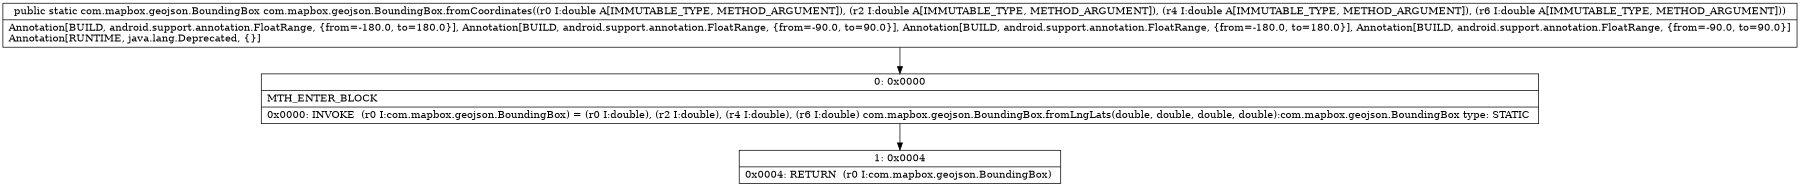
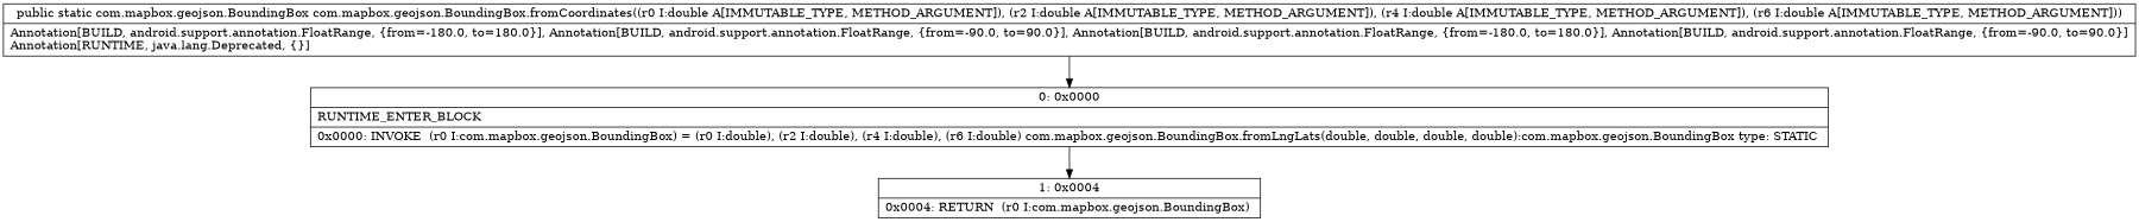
  digraph {
    node [shape=record]
-   n1 [label="{0\:\ 0x0000|MTH_ENTER_BLOCK\l|0x0000: INVOKE  (r0 I:com.mapbox.geojson.BoundingBox) = (r0 I:double), (r2 I:double), (r4 I:double), (r6 I:double) com.mapbox.geojson.BoundingBox.fromLngLats(double, double, double, double):com.mapbox.geojson.BoundingBox type: STATIC \l}"]
+   n1 [label="{0\:\ 0x0000|RUNTIME_ENTER_BLOCK\l|0x0000: INVOKE  (r0 I:com.mapbox.geojson.BoundingBox) = (r0 I:double), (r2 I:double), (r4 I:double), (r6 I:double) com.mapbox.geojson.BoundingBox.fromLngLats(double, double, double, double):com.mapbox.geojson.BoundingBox type: STATIC \l}"]
    n2 [label="{1\:\ 0x0004|0x0004: RETURN  (r0 I:com.mapbox.geojson.BoundingBox) \l}"]
    n3 [label="{public static com.mapbox.geojson.BoundingBox com.mapbox.geojson.BoundingBox.fromCoordinates((r0 I:double A[IMMUTABLE_TYPE, METHOD_ARGUMENT]), (r2 I:double A[IMMUTABLE_TYPE, METHOD_ARGUMENT]), (r4 I:double A[IMMUTABLE_TYPE, METHOD_ARGUMENT]), (r6 I:double A[IMMUTABLE_TYPE, METHOD_ARGUMENT]))  | Annotation[BUILD, android.support.annotation.FloatRange, \{from=\-180.0, to=180.0\}], Annotation[BUILD, android.support.annotation.FloatRange, \{from=\-90.0, to=90.0\}], Annotation[BUILD, android.support.annotation.FloatRange, \{from=\-180.0, to=180.0\}], Annotation[BUILD, android.support.annotation.FloatRange, \{from=\-90.0, to=90.0\}]\lAnnotation[RUNTIME, java.lang.Deprecated, \{\}]\l}"]
    n1 -> n2
    n3 -> n1
  }
